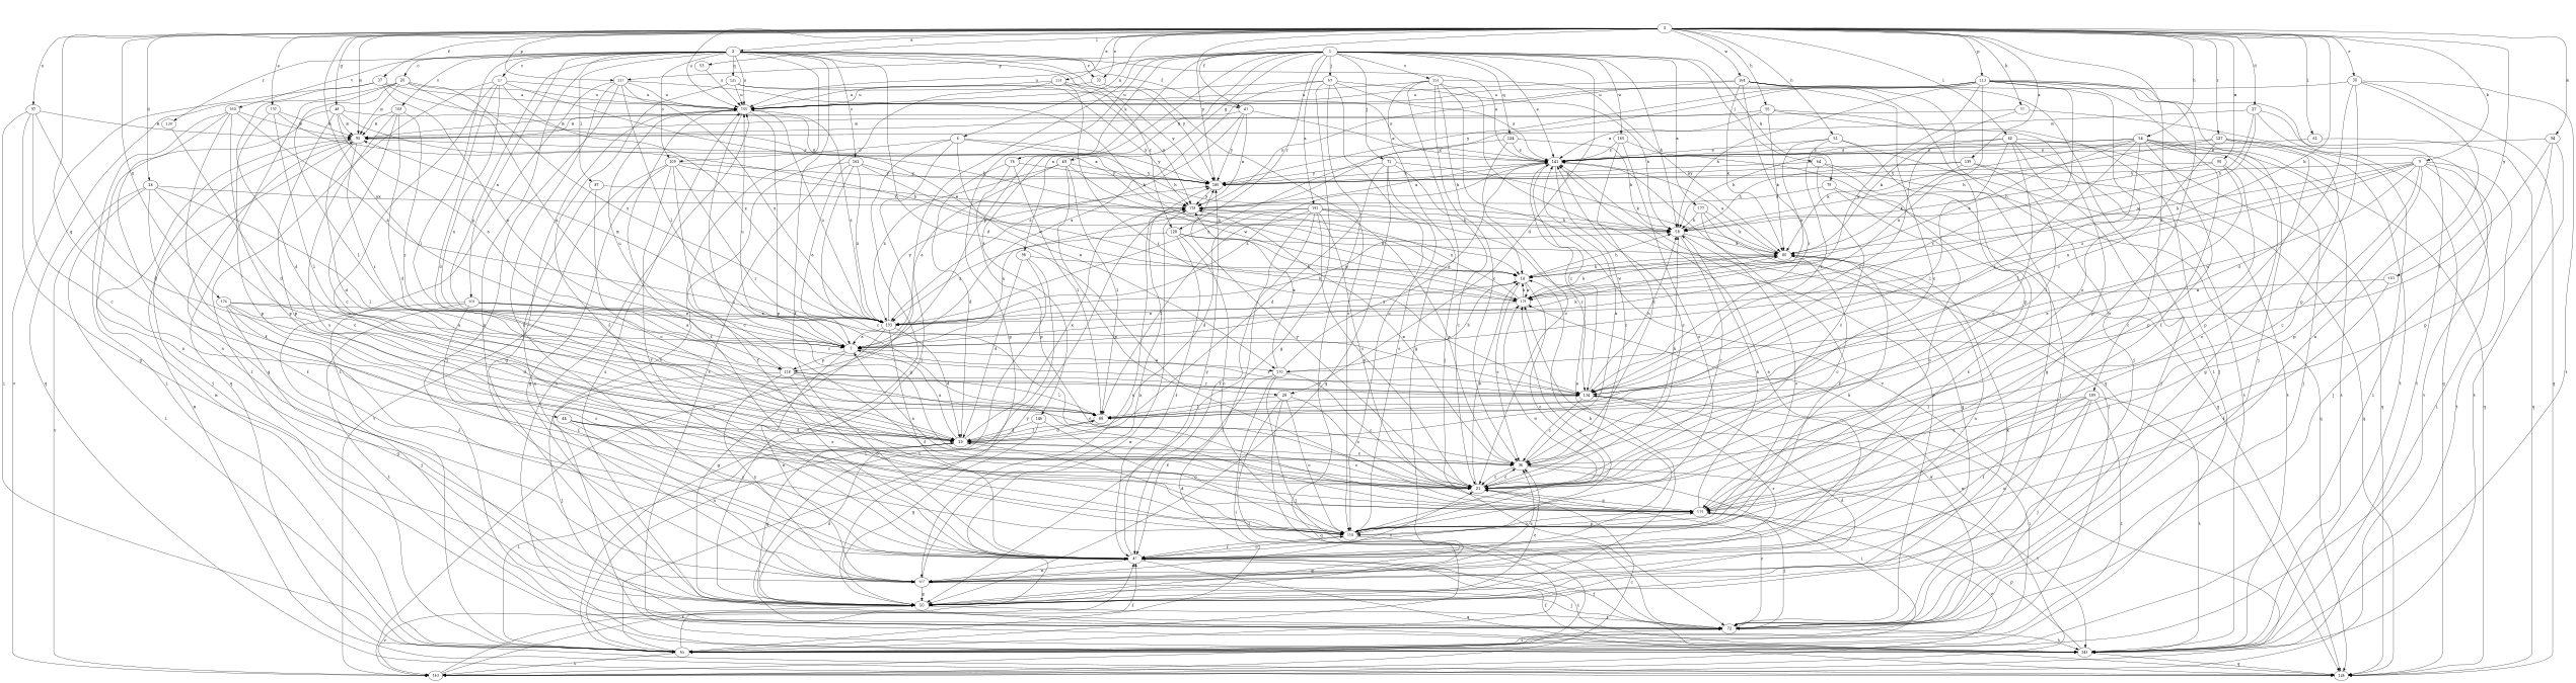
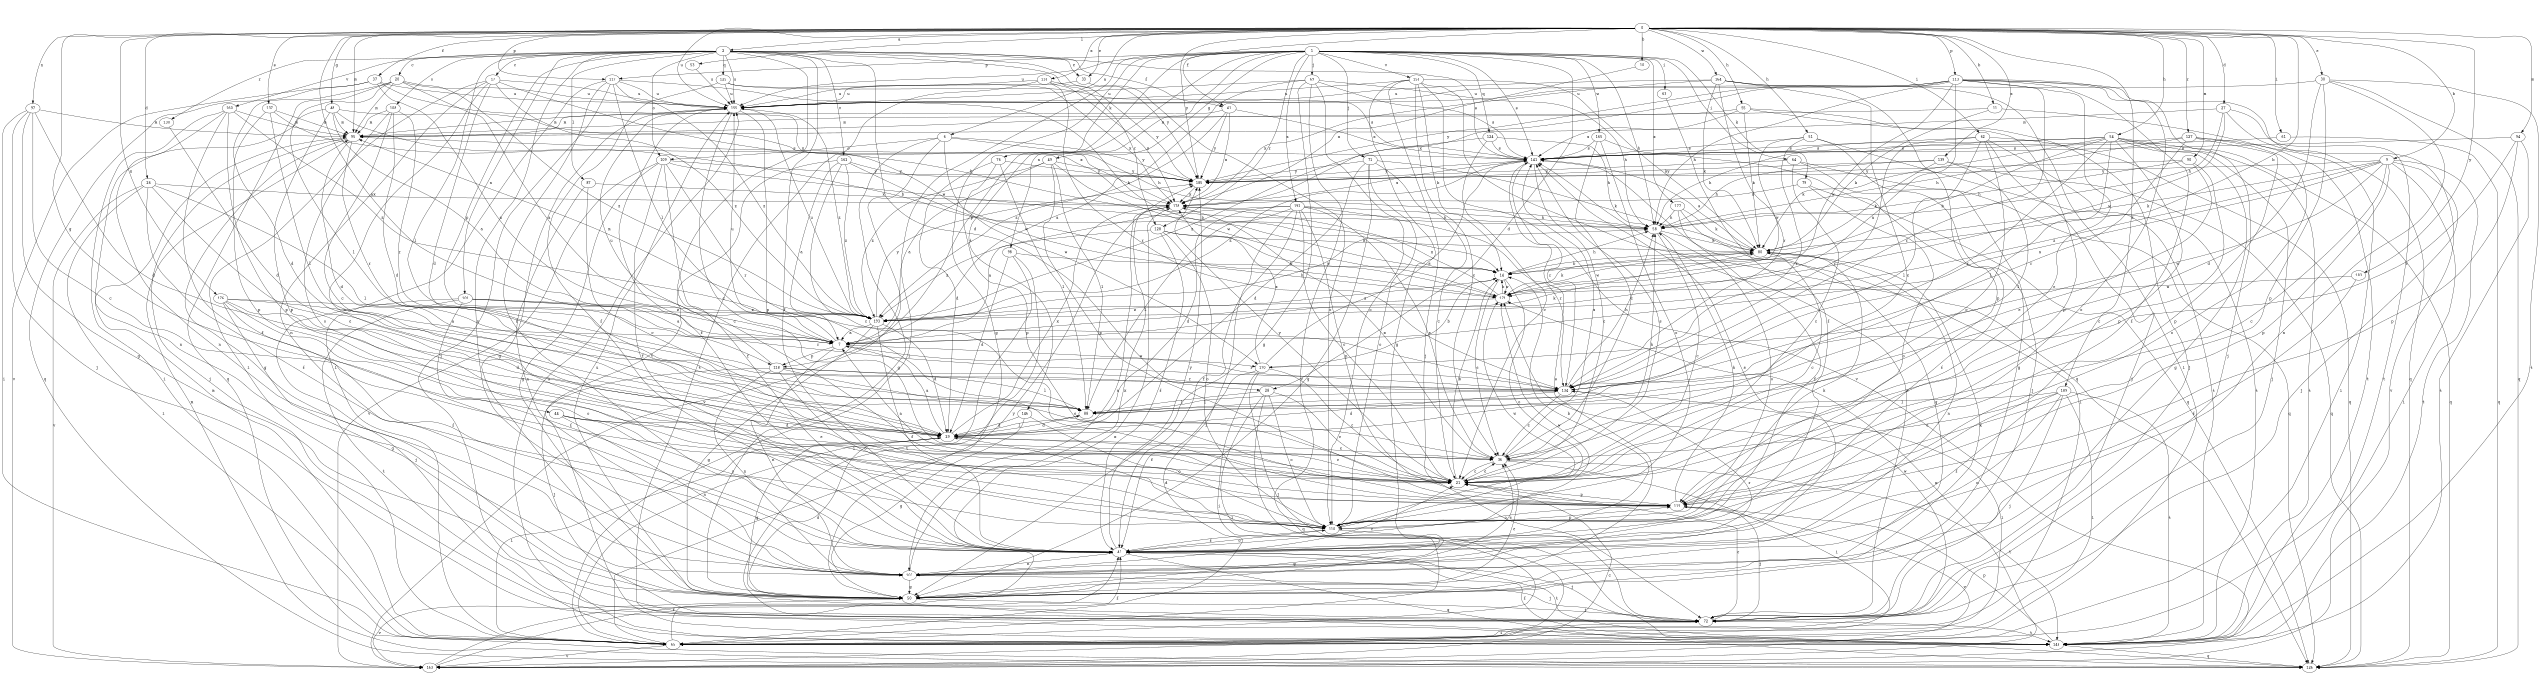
  strict digraph {
    fontname="Courier Prime"
    node [fontname="Courier Prime"]
    edge [fontname="Courier Prime"]
    0
    2
    6
    7
    9
+   10
    11
    14
    26
    27
    30
    33
    37
    41
    44
    48
    51
    54
    55
    61
    62
    n22 [label=53]
    90
    94
    95
    97
    113
    117
    127
    137
    138
    139
    155
    164
    176
    183
    185
    189
    28
    118
    128
    141
    17
    20
    43
    87
    88
    101
    103
    108
    109
    125
    130
    148
    160
    162
    50
    58
    163
    170
    80
    134
    65
    21
    72
    119
    193
    178
    36
    110
    171
    29
    126
    1
    49
+   63
    64
    69
    71
    76
    79
    98
    124
    146
    158
    165
    177
    192
    0 -> 2 [label=a]
    0 -> 6 [label=a]
    0 -> 7 [label=a]
    0 -> 9 [label=b]
+   0 -> 10 [label=b]
    0 -> 11 [label=b]
    0 -> 14 [label=b]
    0 -> 26 [label=d]
    0 -> 27 [label=d]
    0 -> 30 [label=e]
    0 -> 33 [label=e]
    0 -> 37 [label=f]
    0 -> 41 [label=f]
    0 -> 44 [label=g]
    0 -> 48 [label=g]
    0 -> 51 [label=h]
    0 -> 54 [label=h]
    0 -> 55 [label=h]
    0 -> 61 [label=i]
    0 -> 62 [label=i]
    0 -> n22 [label=l]
    0 -> 90 [label=m]
    0 -> 94 [label=m]
    0 -> 95 [label=m]
    0 -> 97 [label=n]
    0 -> 113 [label=p]
    0 -> 117 [label=p]
    0 -> 127 [label=r]
    0 -> 137 [label=s]
    0 -> 138 [label=s]
    0 -> 139 [label=s]
    0 -> 155 [label=u]
    0 -> 164 [label=w]
    0 -> 176 [label=x]
    0 -> 183 [label=y]
    0 -> 185 [label=y]
    0 -> 189 [label=z]
    2 -> 33 [label=e]
    2 -> 41 [label=f]
    2 -> 155 [label=u]
    2 -> 185 [label=y]
    2 -> 28 [label=d]
    2 -> 118 [label=p]
    2 -> 128 [label=r]
    2 -> 141 [label=s]
    2 -> 17 [label=c]
    2 -> 20 [label=c]
    2 -> 43 [label=f]
    2 -> 87 [label=l]
    2 -> 88 [label=l]
    2 -> 101 [label=n]
    2 -> 103 [label=n]
    2 -> 108 [label=o]
    2 -> 109 [label=o]
    2 -> 125 [label=q]
    2 -> 130 [label=r]
    2 -> 148 [label=t]
    2 -> 160 [label=v]
    2 -> 162 [label=v]
    6 -> 185 [label=y]
    6 -> 109 [label=o]
    6 -> 50 [label=g]
    6 -> 58 [label=h]
    6 -> 163 [label=v]
    6 -> 170 [label=w]
    7 -> 155 [label=u]
    7 -> 118 [label=p]
    7 -> 103 [label=n]
    7 -> 170 [label=w]
    7 -> 80 [label=k]
    7 -> 134 [label=r]
    9 -> 7 [label=a]
    9 -> 185 [label=y]
    9 -> 148 [label=t]
    9 -> 170 [label=w]
    9 -> 80 [label=k]
    9 -> 65 [label=i]
    9 -> 21 [label=c]
    9 -> 72 [label=j]
    9 -> 119 [label=p]
    9 -> 193 [label=z]
+   10 -> 178 [label=x]
    11 -> 95 [label=m]
    11 -> 148 [label=t]
    11 -> 80 [label=k]
    14 -> 58 [label=h]
    14 -> 193 [label=z]
    14 -> 36 [label=e]
    14 -> 110 [label=o]
    14 -> 171 [label=w]
    26 -> 43 [label=f]
    26 -> 88 [label=l]
    26 -> 163 [label=v]
    26 -> 65 [label=i]
    26 -> 178 [label=x]
    26 -> 36 [label=e]
    27 -> 95 [label=m]
    27 -> 148 [label=t]
    27 -> 58 [label=h]
    27 -> 163 [label=v]
    27 -> 171 [label=w]
    30 -> 155 [label=u]
    30 -> 103 [label=n]
    30 -> 148 [label=t]
    30 -> 119 [label=p]
    30 -> 29 [label=d]
    30 -> 126 [label=q]
    33 -> 155 [label=u]
    33 -> 110 [label=o]
    37 -> 7 [label=a]
    37 -> 155 [label=u]
    37 -> 163 [label=v]
    37 -> 178 [label=x]
    37 -> 126 [label=q]
    41 -> 95 [label=m]
    41 -> 185 [label=y]
    41 -> 141 [label=s]
    41 -> 193 [label=z]
    41 -> 178 [label=x]
    44 -> 103 [label=n]
    44 -> 36 [label=e]
    44 -> 110 [label=o]
    44 -> 29 [label=d]
    48 -> 7 [label=a]
    48 -> 14 [label=b]
    48 -> 95 [label=m]
    48 -> 103 [label=n]
    48 -> 119 [label=p]
    48 -> 178 [label=x]
    51 -> 141 [label=s]
    51 -> 148 [label=t]
    51 -> 50 [label=g]
    51 -> 134 [label=r]
    51 -> 171 [label=w]
    54 -> 14 [label=b]
    54 -> 141 [label=s]
    54 -> 88 [label=l]
    54 -> 148 [label=t]
    54 -> 50 [label=g]
    54 -> 58 [label=h]
    54 -> 80 [label=k]
    54 -> 134 [label=r]
    54 -> 72 [label=j]
    54 -> 119 [label=p]
    54 -> 126 [label=q]
    55 -> 95 [label=m]
    55 -> 141 [label=s]
    55 -> 80 [label=k]
    55 -> 72 [label=j]
    55 -> 119 [label=p]
    61 -> 141 [label=s]
    61 -> 126 [label=q]
    62 -> 141 [label=s]
    62 -> 88 [label=l]
    62 -> 148 [label=t]
    62 -> 134 [label=r]
    62 -> 21 [label=c]
    62 -> 72 [label=j]
    62 -> 126 [label=q]
    n22 -> 155 [label=u]
    90 -> 185 [label=y]
    90 -> 58 [label=h]
    90 -> 21 [label=c]
    90 -> 36 [label=e]
    94 -> 141 [label=s]
    94 -> 148 [label=t]
    94 -> 134 [label=r]
    94 -> 119 [label=p]
    95 -> 141 [label=s]
    95 -> 50 [label=g]
    95 -> 134 [label=r]
    95 -> 72 [label=j]
    95 -> 29 [label=d]
    97 -> 95 [label=m]
    97 -> 50 [label=g]
    97 -> 65 [label=i]
    97 -> 21 [label=c]
-   164 -> 72 [label=j]
+   97 -> 72 [label=j]
    97 -> 29 [label=d]
    113 -> 7 [label=a]
    113 -> 155 [label=u]
    113 -> 185 [label=y]
    113 -> 43 [label=f]
    113 -> 58 [label=h]
    113 -> 134 [label=r]
    113 -> 21 [label=c]
    113 -> 72 [label=j]
    113 -> 178 [label=x]
    113 -> 110 [label=o]
    113 -> 171 [label=w]
    113 -> 126 [label=q]
    117 -> 7 [label=l]
    117 -> 14 [label=b]
    117 -> 155 [label=u]
    117 -> 43 [label=f]
    117 -> 65 [label=i]
    117 -> 72 [label=j]
    117 -> 193 [label=z]
    127 -> 141 [label=s]
    127 -> 58 [label=h]
    127 -> 134 [label=r]
    127 -> 65 [label=i]
    127 -> 119 [label=p]
    127 -> 110 [label=o]
    137 -> 95 [label=m]
    137 -> 88 [label=l]
    137 -> 58 [label=h]
    137 -> 119 [label=p]
    138 -> 155 [label=u]
    138 -> 185 [label=y]
    138 -> 148 [label=t]
    138 -> 134 [label=r]
    138 -> 178 [label=x]
    139 -> 185 [label=y]
    139 -> 88 [label=l]
    139 -> 58 [label=h]
    139 -> 80 [label=k]
    139 -> 126 [label=q]
    155 -> 95 [label=m]
    155 -> 43 [label=f]
    155 -> 50 [label=g]
    155 -> 21 [label=c]
    155 -> 119 [label=p]
    155 -> 193 [label=z]
    164 -> 155 [label=u]
    164 -> 80 [label=k]
    164 -> 134 [label=r]
    164 -> 65 [label=i]
    164 -> 119 [label=p]
    164 -> 178 [label=x]
    164 -> 36 [label=e]
    176 -> 7 [label=a]
    176 -> 43 [label=f]
    176 -> 50 [label=g]
    176 -> 193 [label=z]
    176 -> 110 [label=o]
    176 -> 29 [label=d]
    183 -> 43 [label=f]
    183 -> 171 [label=w]
    185 -> 178 [label=x]
    189 -> 43 [label=f]
    189 -> 88 [label=l]
    189 -> 103 [label=n]
    189 -> 148 [label=t]
    189 -> 65 [label=i]
    189 -> 72 [label=j]
    189 -> 36 [label=e]
    28 -> 88 [label=l]
    28 -> 65 [label=i]
    28 -> 21 [label=c]
    28 -> 110 [label=o]
    28 -> 126 [label=q]
    118 -> 155 [label=u]
    118 -> 88 [label=l]
    118 -> 103 [label=n]
    118 -> 134 [label=r]
    118 -> 72 [label=j]
    118 -> 36 [label=e]
    118 -> 110 [label=o]
    128 -> 43 [label=f]
    128 -> 80 [label=k]
    128 -> 193 [label=z]
    128 -> 110 [label=o]
    128 -> 171 [label=w]
    141 -> 185 [label=y]
    141 -> 134 [label=r]
    141 -> 65 [label=i]
    141 -> 21 [label=c]
    141 -> 193 [label=z]
    17 -> 155 [label=u]
-   17 -> 118 [label=n]
+   17 -> 103 [label=n]
    17 -> 65 [label=i]
    17 -> 193 [label=z]
    17 -> 110 [label=o]
    17 -> 171 [label=w]
    17 -> 29 [label=d]
    20 -> 7 [label=a]
    20 -> 95 [label=m]
    20 -> 155 [label=u]
    20 -> 88 [label=l]
    20 -> 193 [label=z]
    20 -> 29 [label=d]
    20 -> 126 [label=q]
    43 -> 14 [label=b]
    43 -> 185 [label=y]
    43 -> 103 [label=n]
    43 -> 148 [label=t]
    43 -> 72 [label=j]
    43 -> 110 [label=o]
    43 -> 171 [label=w]
    43 -> 126 [label=q]
    87 -> 103 [label=n]
    87 -> 21 [label=c]
    87 -> 178 [label=x]
    88 -> 29 [label=d]
    101 -> 7 [label=a]
    101 -> 43 [label=f]
    101 -> 148 [label=t]
    101 -> 134 [label=r]
    101 -> 72 [label=j]
    101 -> 193 [label=z]
    103 -> 141 [label=s]
    103 -> 50 [label=g]
    103 -> 134 [label=r]
    103 -> 21 [label=c]
    103 -> 72 [label=j]
    103 -> 178 [label=x]
    103 -> 36 [label=e]
    108 -> 95 [label=m]
    108 -> 134 [label=r]
    108 -> 21 [label=c]
    108 -> 110 [label=o]
    108 -> 29 [label=d]
    109 -> 14 [label=b]
    109 -> 185 [label=y]
    109 -> 43 [label=f]
    109 -> 50 [label=g]
    109 -> 163 [label=v]
    109 -> 134 [label=r]
    109 -> 21 [label=c]
    125 -> 155 [label=u]
    125 -> 141 [label=s]
    125 -> 43 [label=f]
    125 -> 178 [label=x]
    130 -> 29 [label=d]
    148 -> 155 [label=u]
    148 -> 43 [label=f]
    148 -> 119 [label=p]
    148 -> 126 [label=q]
    160 -> 95 [label=m]
    160 -> 43 [label=f]
    160 -> 103 [label=n]
    160 -> 65 [label=i]
    160 -> 119 [label=p]
    160 -> 193 [label=z]
    162 -> 7 [label=a]
    162 -> 185 [label=y]
    162 -> 43 [label=f]
    162 -> 21 [label=c]
    162 -> 193 [label=z]
    162 -> 171 [label=w]
    50 -> 141 [label=s]
    50 -> 163 [label=v]
    50 -> 80 [label=k]
    50 -> 72 [label=j]
    50 -> 36 [label=e]
    50 -> 29 [label=d]
    58 -> 80 [label=k]
    58 -> 21 [label=c]
    58 -> 110 [label=o]
    163 -> 43 [label=f]
    163 -> 21 [label=c]
    163 -> 178 [label=x]
    163 -> 171 [label=w]
    170 -> 14 [label=b]
    170 -> 141 [label=s]
    170 -> 43 [label=f]
    170 -> 65 [label=i]
    170 -> 21 [label=c]
    170 -> 72 [label=j]
    170 -> 178 [label=x]
    80 -> 14 [label=b]
    80 -> 141 [label=s]
    80 -> 103 [label=n]
    80 -> 21 [label=c]
    80 -> 171 [label=w]
    134 -> 88 [label=l]
    134 -> 58 [label=h]
    134 -> 65 [label=i]
    134 -> 36 [label=e]
-   134 -> 50 [label=d]
+   134 -> 29 [label=d]
    65 -> 95 [label=m]
    65 -> 185 [label=y]
    65 -> 43 [label=f]
    65 -> 163 [label=v]
    65 -> 171 [label=w]
    21 -> 7 [label=a]
    21 -> 14 [label=b]
    21 -> 185 [label=y]
    21 -> 141 [label=s]
    21 -> 119 [label=p]
    21 -> 36 [label=e]
    72 -> 155 [label=u]
    72 -> 141 [label=s]
    72 -> 148 [label=t]
    72 -> 65 [label=i]
    72 -> 21 [label=c]
    119 -> 58 [label=h]
    119 -> 163 [label=v]
    119 -> 72 [label=j]
    119 -> 110 [label=o]
    193 -> 7 [label=a]
    193 -> 95 [label=m]
    193 -> 155 [label=u]
    193 -> 185 [label=y]
    193 -> 43 [label=f]
    193 -> 50 [label=g]
    193 -> 58 [label=h]
    193 -> 29 [label=d]
    178 -> 141 [label=s]
    178 -> 103 [label=n]
    178 -> 58 [label=h]
    36 -> 141 [label=s]
    36 -> 148 [label=t]
    36 -> 58 [label=h]
    36 -> 65 [label=i]
    36 -> 21 [label=c]
    36 -> 178 [label=x]
    110 -> 43 [label=f]
    110 -> 50 [label=g]
    110 -> 80 [label=k]
    110 -> 119 [label=p]
    110 -> 171 [label=w]
    110 -> 29 [label=d]
    171 -> 14 [label=b]
    171 -> 80 [label=k]
    171 -> 193 [label=z]
    171 -> 178 [label=x]
    29 -> 7 [label=a]
    29 -> 88 [label=l]
    29 -> 50 [label=g]
    29 -> 65 [label=i]
    29 -> 21 [label=c]
    29 -> 178 [label=x]
    29 -> 36 [label=e]
    126 -> 95 [label=m]
    1 -> 117 [label=p]
    1 -> 155 [label=u]
    1 -> 28 [label=d]
    1 -> 118 [label=p]
    1 -> 128 [label=r]
    1 -> 141 [label=s]
    1 -> 50 [label=g]
    1 -> 58 [label=h]
    1 -> 65 [label=i]
    1 -> 49 [label=g]
+   1 -> 63 [label=i]
    1 -> 64 [label=i]
    1 -> 69 [label=j]
    1 -> 71 [label=j]
    1 -> 76 [label=k]
    1 -> 79 [label=k]
    1 -> 98 [label=n]
    1 -> 124 [label=q]
    1 -> 146 [label=t]
    1 -> 158 [label=v]
    1 -> 165 [label=w]
    1 -> 177 [label=x]
    1 -> 192 [label=z]
    49 -> 7 [label=a]
    49 -> 185 [label=y]
    49 -> 88 [label=l]
    49 -> 119 [label=p]
    49 -> 193 [label=z]
    49 -> 171 [label=w]
+   63 -> 43 [label=f]
    64 -> 185 [label=y]
    64 -> 21 [label=c]
    64 -> 72 [label=j]
    64 -> 126 [label=q]
    69 -> 7 [label=a]
    69 -> 155 [label=u]
    69 -> 141 [label=s]
    69 -> 50 [label=g]
    69 -> 58 [label=h]
    69 -> 163 [label=v]
    69 -> 110 [label=o]
    71 -> 185 [label=y]
    71 -> 50 [label=g]
    71 -> 80 [label=k]
    71 -> 21 [label=c]
    71 -> 110 [label=o]
    71 -> 29 [label=d]
    76 -> 185 [label=y]
    76 -> 88 [label=l]
    76 -> 119 [label=p]
    76 -> 29 [label=d]
    79 -> 43 [label=f]
    79 -> 178 [label=x]
    79 -> 110 [label=o]
    98 -> 14 [label=b]
    98 -> 148 [label=t]
    98 -> 65 [label=i]
    98 -> 29 [label=d]
    124 -> 141 [label=s]
    124 -> 58 [label=h]
    124 -> 21 [label=c]
    124 -> 193 [label=z]
    146 -> 50 [label=g]
    146 -> 110 [label=o]
    146 -> 29 [label=d]
    158 -> 14 [label=b]
    158 -> 155 [label=u]
    158 -> 50 [label=g]
    158 -> 163 [label=v]
    158 -> 80 [label=k]
    158 -> 72 [label=j]
    158 -> 36 [label=e]
    158 -> 126 [label=q]
    165 -> 141 [label=s]
    165 -> 36 [label=e]
    165 -> 110 [label=o]
    165 -> 126 [label=q]
    177 -> 43 [label=f]
    177 -> 50 [label=g]
    177 -> 58 [label=h]
    177 -> 80 [label=k]
    192 -> 7 [label=a]
    192 -> 43 [label=f]
    192 -> 88 [label=l]
    192 -> 58 [label=h]
    192 -> 134 [label=r]
    192 -> 65 [label=i]
    192 -> 21 [label=c]
    192 -> 119 [label=p]
    192 -> 36 [label=e]
    192 -> 29 [label=d]
  }
